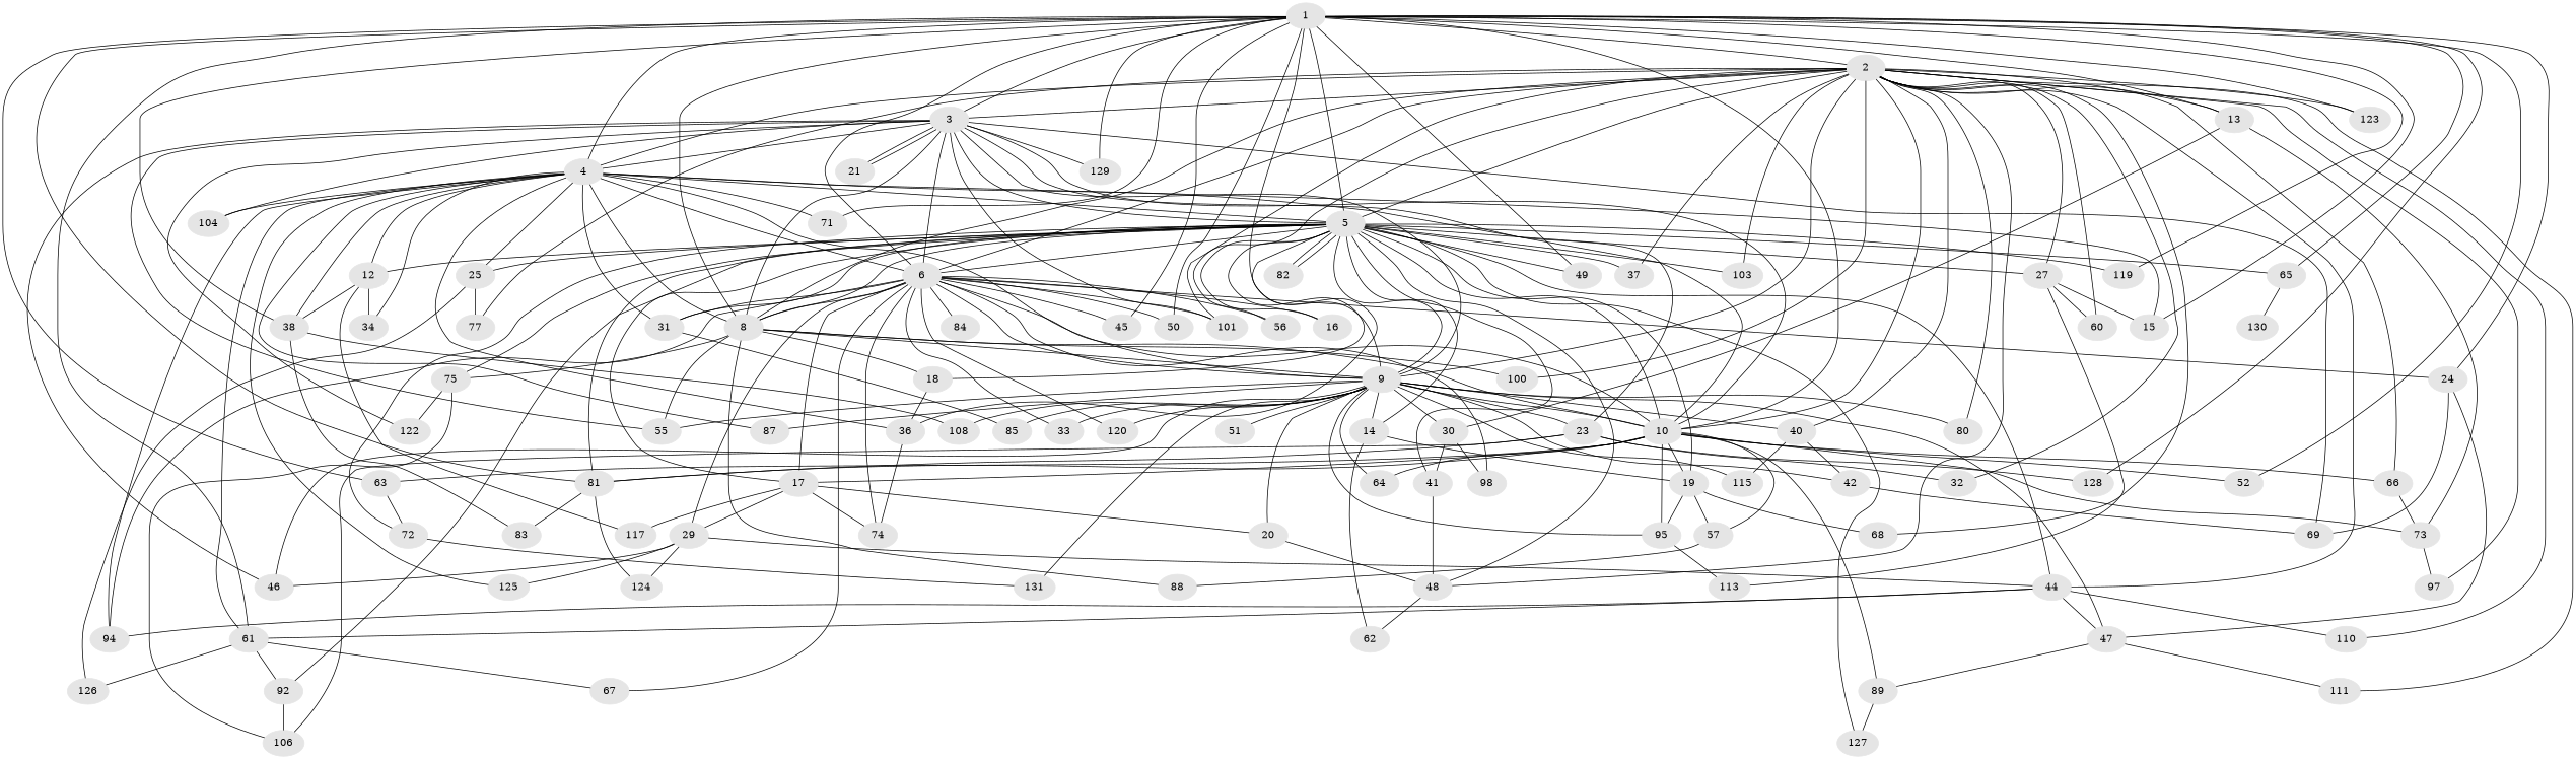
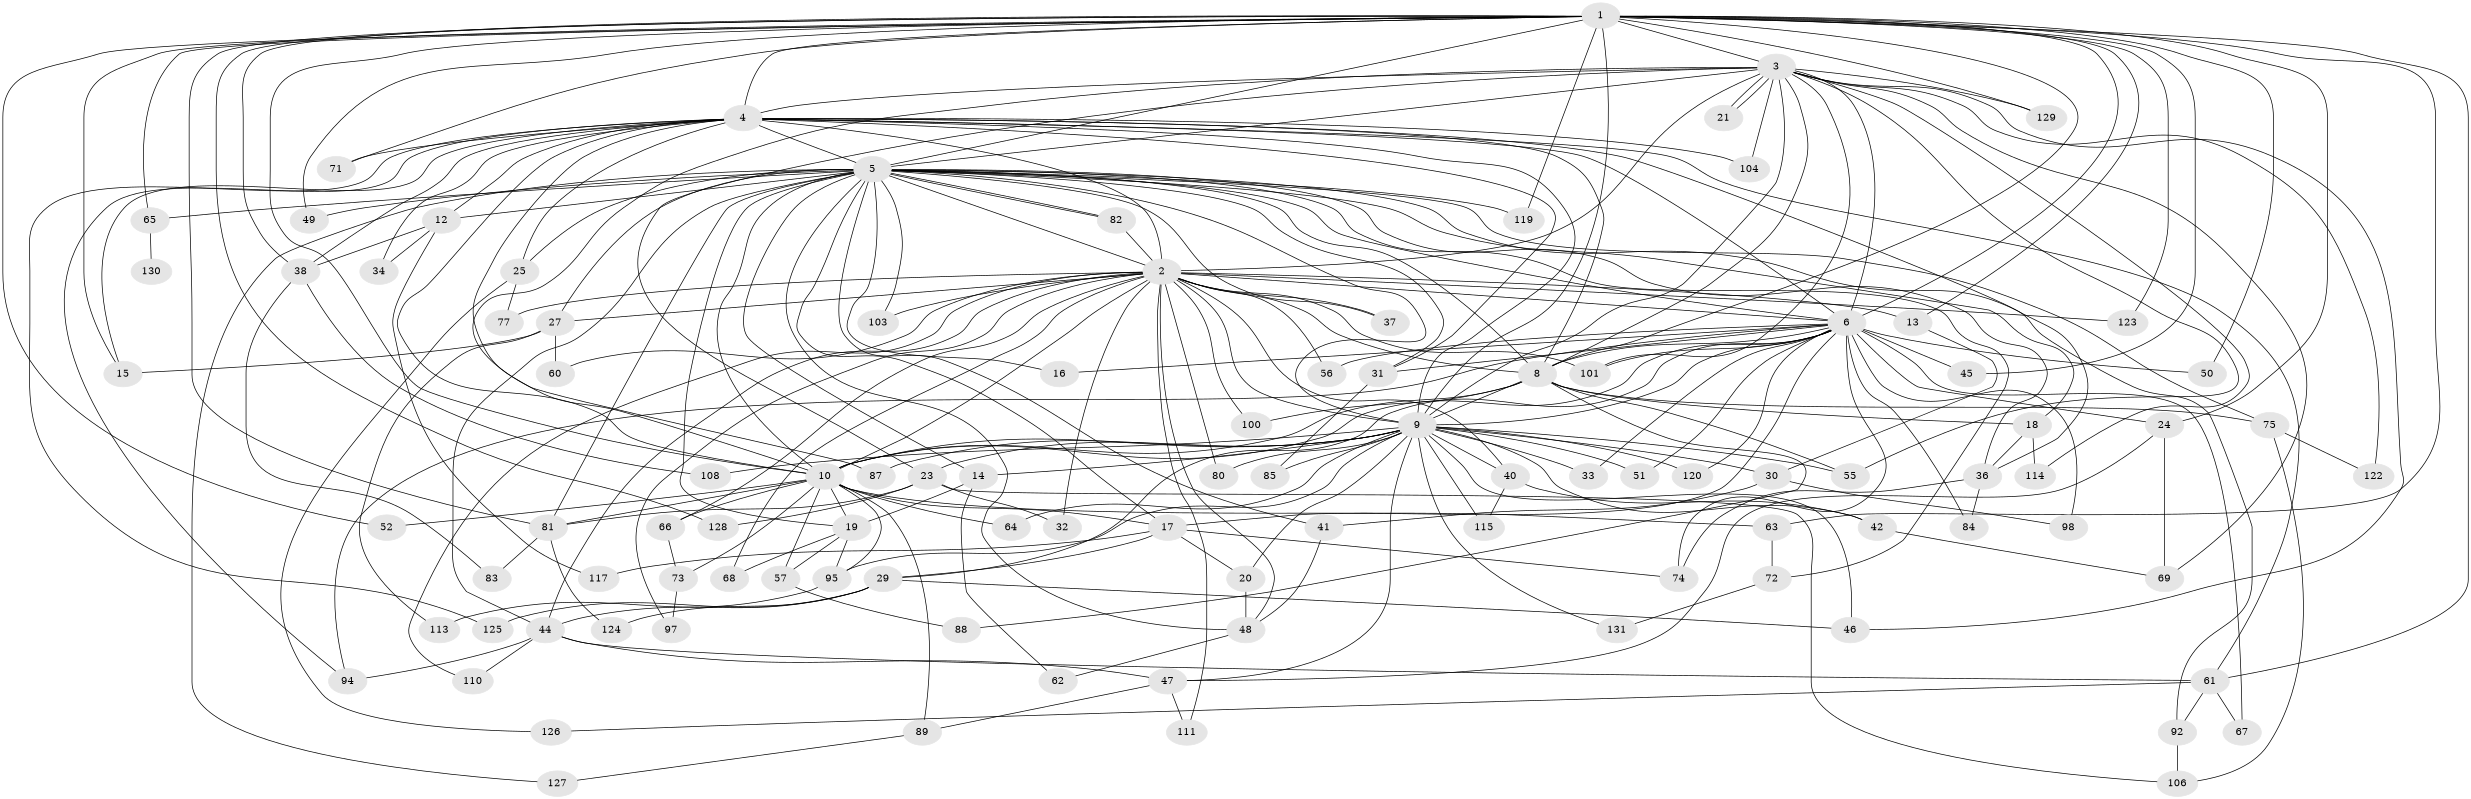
  graph {
    node [color=gray90 style=filled]
    1 [super="+7"]
    2 [super="+39"]
    3 [super="+90"]
    4 [super="+79"]
    5 [super="+11"]
    6 [super="+15"]
    8 [super="+28"]
    9 [super="+76"]
    10 [super="+43"]
    13
    24
    n12 [label=15]
    38
    45
    49
    50
    52
    61 [super="+86"]
    63
    65
    71
    81 [super="+107"]
    119
    123
    128
    129
    27 [super="+53"]
    32
    37
    40
    44 [super="+59"]
    48
    56
    66
    68
    n36 [label=60]
    77
    80
    97
    100
    101 [super="+118"]
    103
    110
    111
    21
    23 [super="+132"]
    46 [super="+96"]
    55 [super="+60"]
    69
    104
+   114
    122
    12 [super="+102"]
    25
    31
    34
    36 [super="+78"]
    87
    94 [super="+121"]
    125
    14
    16
    17 [super="+22"]
    18
    19 [super="+26"]
    41 [super="+105"]
    72
    75 [super="+109"]
    82
    92
    127
    29 [super="+91"]
    33
    51
    67
    74 [super="+99"]
    84
    98
    120
    88
    20 [super="+133"]
    30
    42 [super="+112"]
    47 [super="+54"]
    64
    85
    95 [super="+116"]
    108
    115
    131
    57
    73 [super="+93"]
    89
    83
    126
    130
    124
    113
    62
    106
    117
-   1 -- 2 [weight=2]
+   82 -- 2 [weight=2]
    1 -- 3 [weight=2]
    1 -- 4 [weight=2]
    1 -- 5 [weight=2]
    1 -- 6 [weight=2]
    1 -- 8 [weight=2]
    1 -- 9 [weight=2]
    1 -- 10 [weight=2]
    1 -- 13
    1 -- 24
    1 -- n12
    1 -- 38
    1 -- 45
    1 -- 49
    1 -- 50
    1 -- 52
    1 -- 61
    1 -- 63
    1 -- 65
    1 -- 71
    1 -- 81
    1 -- 119
    1 -- 123
    1 -- 128
    1 -- 129
    2 -- 3 [weight=2]
    2 -- 4
    2 -- 5
    2 -- 6
    2 -- 8
    2 -- 9 [weight=2]
    2 -- 10
    2 -- 13
    2 -- 123
    2 -- 27
    2 -- 32
    2 -- 37
    2 -- 40
    2 -- 44
    2 -- 48
    2 -- 56
    2 -- 66
    2 -- 68
    2 -- n36
    2 -- 77
    2 -- 80
    2 -- 97
    2 -- 100
    2 -- 101
    2 -- 103
    2 -- 110
    2 -- 111
    3 -- 4
    3 -- 5
    3 -- 6 [weight=2]
    3 -- 8
    3 -- 9
    3 -- 10
    3 -- 129
    3 -- 101
    3 -- 21
    3 -- 21
    3 -- 23
    3 -- 46
    3 -- 55
    3 -- 69
    3 -- 104
+   3 -- 114
    3 -- 122
    4 -- 5
    4 -- 6
    4 -- 8
    4 -- 9
    4 -- 10
    4 -- n12
    4 -- 38
    4 -- 61
    4 -- 71
    4 -- 104
    4 -- 12
    4 -- 25
    4 -- 31
    4 -- 34
    4 -- 36
    4 -- 87
    4 -- 94
    4 -- 125
    5 -- 6
    5 -- 8
    5 -- 9
    5 -- 10
    5 -- 49
    5 -- 65
    5 -- 81
    5 -- 119
    5 -- 27
    5 -- 37
    5 -- 44
    5 -- 48
    5 -- 103
    5 -- 12
    5 -- 25
    5 -- 31
    5 -- 36
    5 -- 14
    5 -- 16
    5 -- 17
    5 -- 18
    5 -- 19
    5 -- 41
    5 -- 72
    5 -- 75
    5 -- 82
    5 -- 82
    5 -- 92
    5 -- 127
    6 -- 8
    6 -- 9
    6 -- 10
    6 -- 24
    6 -- 45
    6 -- 50
    6 -- 56
    6 -- 101
    6 -- 31
    6 -- 94
    6 -- 16
    6 -- 17
    6 -- 29 [weight=2]
    6 -- 33
+   6 -- 51
    6 -- 67
    6 -- 74
    6 -- 84
    6 -- 98
    6 -- 120
    8 -- 9
    8 -- 10
    8 -- 100
    8 -- 55
    8 -- 18
    8 -- 75
    8 -- 88
    9 -- 10 [weight=2]
    9 -- 40
    9 -- 80
    9 -- 23
    9 -- 46
    9 -- 55
    9 -- 87
    9 -- 14
    9 -- 33
    9 -- 51
    9 -- 120
    9 -- 20
    9 -- 30
    9 -- 42
    9 -- 47
    9 -- 64
    9 -- 85
    9 -- 95
    9 -- 108
    9 -- 115
    9 -- 131
    10 -- 52
    10 -- 63
    10 -- 81
    10 -- 66
    10 -- 17
    10 -- 19
    10 -- 64
    10 -- 95
    10 -- 57
    10 -- 73
    10 -- 89
    13 -- 30
-   13 -- 73
    24 -- 69
    24 -- 47
    38 -- 108
    38 -- 83
    61 -- 92
    61 -- 67
    61 -- 126
    63 -- 72
    65 -- 130
    81 -- 83
    81 -- 124
    27 -- n12
    27 -- n36
    27 -- 113
    40 -- 42
    40 -- 115
    44 -- 61
    44 -- 110
    44 -- 94
    44 -- 47
    48 -- 62
    66 -- 73
    23 -- 81
    23 -- 128
    23 -- 32
    23 -- 106
    12 -- 38
    12 -- 34
    12 -- 117
    25 -- 77
    25 -- 126
    31 -- 85
    36 -- 74
+   36 -- 84
    14 -- 19
    14 -- 62
    17 -- 29
    17 -- 74
    17 -- 20
    17 -- 117
+   18 -- 114
    18 -- 36
    19 -- 68
    19 -- 95
    19 -- 57
    41 -- 48
    72 -- 131
    75 -- 122
    75 -- 106
    92 -- 106
    29 -- 44
    29 -- 46
    29 -- 125
    29 -- 124
    20 -- 48
    30 -- 41
    30 -- 98
    42 -- 69
    47 -- 111
    47 -- 89
    95 -- 113
    57 -- 88
    73 -- 97
    89 -- 127
  }
